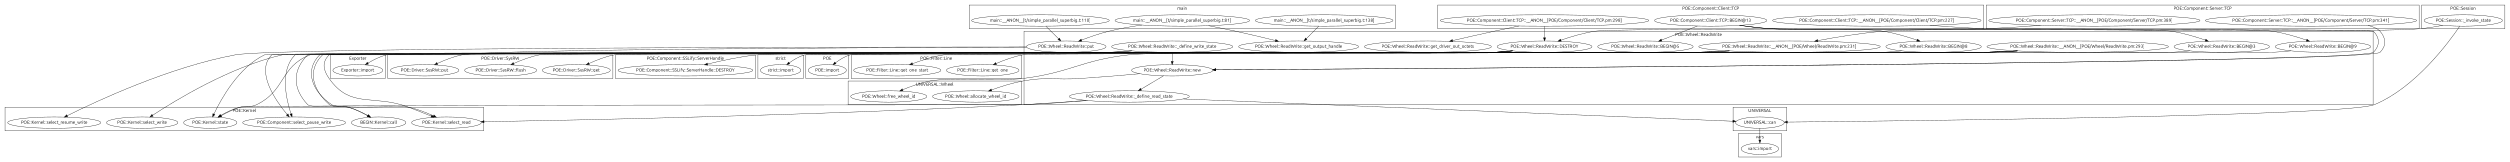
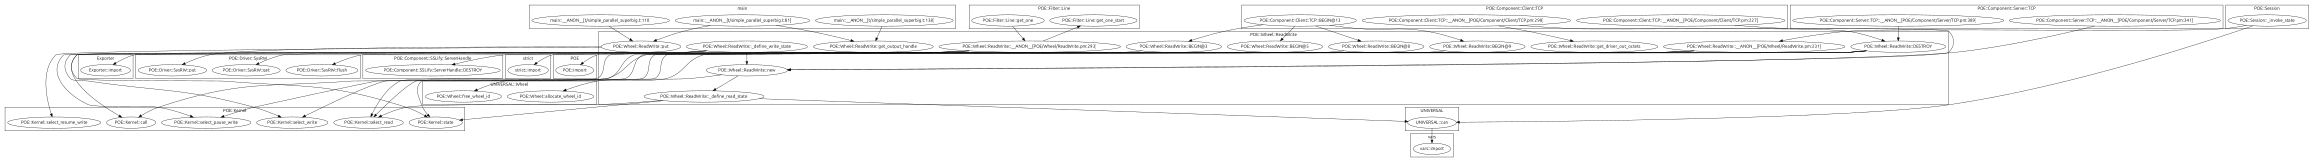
  digraph {
    fontname=Ubuntu
    node [fontname=Ubuntu]
    edge [fontname=Ubuntu]
    "POE::Wheel::free_wheel_id"
    "POE::Wheel::allocate_wheel_id"
    "main::__ANON__[t/simple_parallel_superbig.t:138]"
    "main::__ANON__[t/simple_parallel_superbig.t:81]"
    "main::__ANON__[t/simple_parallel_superbig.t:110]"
    n6 [label="POE::Component::Client::TCP::BEGIN@13"]
    "POE::Component::Client::TCP::__ANON__[POE/Component/Client/TCP.pm:298]"
    "POE::Component::Client::TCP::__ANON__[POE/Component/Client/TCP.pm:227]"
    "vars::import"
    "POE::Driver::SysRW::flush"
    "POE::Driver::SysRW::get"
    "POE::Driver::SysRW::put"
    "POE::Filter::Line::get_one"
    "POE::Filter::Line::get_one_start"
    "POE::Wheel::ReadWrite::BEGIN@8"
    "POE::Wheel::ReadWrite::_define_read_state"
    "POE::Wheel::ReadWrite::__ANON__[POE/Wheel/ReadWrite.pm:231]"
    "POE::Wheel::ReadWrite::DESTROY"
    "POE::Wheel::ReadWrite::BEGIN@3"
    "POE::Wheel::ReadWrite::new"
    "POE::Wheel::ReadWrite::get_driver_out_octets"
    "POE::Wheel::ReadWrite::BEGIN@9"
    "POE::Wheel::ReadWrite::BEGIN@5"
    "POE::Wheel::ReadWrite::get_output_handle"
    "POE::Wheel::ReadWrite::__ANON__[POE/Wheel/ReadWrite.pm:293]"
    "POE::Wheel::ReadWrite::_define_write_state"
    "POE::Wheel::ReadWrite::put"
    "POE::Session::_invoke_state"
    "POE::Component::Server::TCP::__ANON__[POE/Component/Server/TCP.pm:389]"
    "POE::Component::Server::TCP::__ANON__[POE/Component/Server/TCP.pm:341]"
    "POE::Kernel::select_read"
    "POE::Kernel::select_write"
-   "POE::Kernel::call" [label="BEGIN::Kernel::call"]
+   "POE::Kernel::call"
    "POE::Kernel::state"
    "POE::Kernel::select_resume_write"
-   "POE::Kernel::select_pause_write" [label="POE::Component::select_pause_write"]
+   "POE::Kernel::select_pause_write"
    "POE::Component::SSLify::ServerHandle::DESTROY"
    "Exporter::import"
    "strict::import"
    "UNIVERSAL::can"
    "POE::import"
    subgraph cluster_1 {
      label="UNIVERSAL::Wheel"
      "POE::Wheel::free_wheel_id"
      "POE::Wheel::allocate_wheel_id"
    }
    subgraph cluster_2 {
      label=main
      "main::__ANON__[t/simple_parallel_superbig.t:138]"
      "main::__ANON__[t/simple_parallel_superbig.t:81]"
      "main::__ANON__[t/simple_parallel_superbig.t:110]"
    }
    subgraph cluster_3 {
      label="POE::Component::Client::TCP"
      n6
      "POE::Component::Client::TCP::__ANON__[POE/Component/Client/TCP.pm:298]"
      "POE::Component::Client::TCP::__ANON__[POE/Component/Client/TCP.pm:227]"
    }
    subgraph cluster_4 {
      label=vars
      "vars::import"
    }
    subgraph cluster_5 {
      label="POE::Driver::SysRW"
      "POE::Driver::SysRW::flush"
      "POE::Driver::SysRW::get"
      "POE::Driver::SysRW::put"
    }
    subgraph cluster_6 {
      label="POE::Filter::Line"
      "POE::Filter::Line::get_one"
      "POE::Filter::Line::get_one_start"
    }
    subgraph cluster_7 {
      label="POE::Wheel::ReadWrite"
      "POE::Wheel::ReadWrite::BEGIN@8"
      "POE::Wheel::ReadWrite::_define_read_state"
      "POE::Wheel::ReadWrite::__ANON__[POE/Wheel/ReadWrite.pm:231]"
      "POE::Wheel::ReadWrite::DESTROY"
      "POE::Wheel::ReadWrite::BEGIN@3"
      "POE::Wheel::ReadWrite::new"
      "POE::Wheel::ReadWrite::get_driver_out_octets"
      "POE::Wheel::ReadWrite::BEGIN@9"
      "POE::Wheel::ReadWrite::BEGIN@5"
      "POE::Wheel::ReadWrite::get_output_handle"
      "POE::Wheel::ReadWrite::__ANON__[POE/Wheel/ReadWrite.pm:293]"
      "POE::Wheel::ReadWrite::_define_write_state"
      "POE::Wheel::ReadWrite::put"
    }
    subgraph cluster_8 {
      label="POE::Session"
      "POE::Session::_invoke_state"
    }
    subgraph cluster_9 {
      label="POE::Component::Server::TCP"
      "POE::Component::Server::TCP::__ANON__[POE/Component/Server/TCP.pm:389]"
      "POE::Component::Server::TCP::__ANON__[POE/Component/Server/TCP.pm:341]"
    }
    subgraph cluster_10 {
      label="POE::Kernel"
      "POE::Kernel::select_read"
      "POE::Kernel::select_write"
      "POE::Kernel::call"
      "POE::Kernel::state"
      "POE::Kernel::select_resume_write"
      "POE::Kernel::select_pause_write"
    }
    subgraph cluster_11 {
      label="POE::Component::SSLify::ServerHandle"
      "POE::Component::SSLify::ServerHandle::DESTROY"
    }
    subgraph cluster_12 {
      label=Exporter
      "Exporter::import"
    }
    subgraph cluster_13 {
      label="strict"
      "strict::import"
    }
    subgraph cluster_14 {
      label=UNIVERSAL
      "UNIVERSAL::can"
    }
    subgraph cluster_15 {
      label=POE
      "POE::import"
    }
    "main::__ANON__[t/simple_parallel_superbig.t:138]" -> "POE::Wheel::ReadWrite::get_output_handle"
    "main::__ANON__[t/simple_parallel_superbig.t:81]" -> "POE::Wheel::ReadWrite::get_output_handle"
    "main::__ANON__[t/simple_parallel_superbig.t:81]" -> "POE::Wheel::ReadWrite::put"
    "main::__ANON__[t/simple_parallel_superbig.t:110]" -> "POE::Wheel::ReadWrite::put"
    n6 -> "POE::Wheel::ReadWrite::BEGIN@8"
    n6 -> "POE::Wheel::ReadWrite::BEGIN@3"
    n6 -> "POE::Wheel::ReadWrite::BEGIN@9"
    n6 -> "POE::Wheel::ReadWrite::BEGIN@5"
    "POE::Component::Client::TCP::__ANON__[POE/Component/Client/TCP.pm:298]" -> "POE::Wheel::ReadWrite::DESTROY"
    "POE::Component::Client::TCP::__ANON__[POE/Component/Client/TCP.pm:298]" -> "POE::Wheel::ReadWrite::get_driver_out_octets"
    "POE::Component::Client::TCP::__ANON__[POE/Component/Client/TCP.pm:227]" -> "POE::Wheel::ReadWrite::new"
    "POE::Wheel::ReadWrite::BEGIN@8" -> "Exporter::import"
    "POE::Wheel::ReadWrite::_define_read_state" -> "POE::Kernel::select_read"
    "POE::Wheel::ReadWrite::_define_read_state" -> "POE::Kernel::state"
    "POE::Wheel::ReadWrite::_define_read_state" -> "UNIVERSAL::can"
    "POE::Wheel::ReadWrite::__ANON__[POE/Wheel/ReadWrite.pm:231]" -> "POE::Driver::SysRW::flush"
    "POE::Wheel::ReadWrite::__ANON__[POE/Wheel/ReadWrite.pm:231]" -> "POE::Kernel::call"
    "POE::Wheel::ReadWrite::__ANON__[POE/Wheel/ReadWrite.pm:231]" -> "POE::Kernel::select_pause_write"
    "POE::Wheel::ReadWrite::DESTROY" -> "POE::Wheel::free_wheel_id"
    "POE::Wheel::ReadWrite::DESTROY" -> "POE::Kernel::select_read"
    "POE::Wheel::ReadWrite::DESTROY" -> "POE::Kernel::select_write"
    "POE::Wheel::ReadWrite::DESTROY" -> "POE::Kernel::state"
    "POE::Wheel::ReadWrite::DESTROY" -> "POE::Component::SSLify::ServerHandle::DESTROY"
    "POE::Wheel::ReadWrite::BEGIN@3" -> "strict::import"
    "POE::Wheel::ReadWrite::new" -> "POE::Wheel::allocate_wheel_id"
    "POE::Wheel::ReadWrite::new" -> "POE::Wheel::ReadWrite::_define_read_state"
    "POE::Wheel::ReadWrite::BEGIN@9" -> "POE::import"
    "POE::Wheel::ReadWrite::__ANON__[POE/Wheel/ReadWrite.pm:293]" -> "POE::Driver::SysRW::get"
-   "POE::Wheel::ReadWrite::__ANON__[POE/Wheel/ReadWrite.pm:293]" -> "POE::Filter::Line::get_one"
+   "POE::Filter::Line::get_one" -> "POE::Wheel::ReadWrite::__ANON__[POE/Wheel/ReadWrite.pm:293]"
    "POE::Wheel::ReadWrite::__ANON__[POE/Wheel/ReadWrite.pm:293]" -> "POE::Filter::Line::get_one_start"
    "POE::Wheel::ReadWrite::__ANON__[POE/Wheel/ReadWrite.pm:293]" -> "POE::Kernel::select_read"
    "POE::Wheel::ReadWrite::__ANON__[POE/Wheel/ReadWrite.pm:293]" -> "POE::Kernel::call"
    "POE::Wheel::ReadWrite::_define_write_state" -> "POE::Wheel::ReadWrite::new"
+   "POE::Wheel::ReadWrite::_define_write_state" -> "POE::Kernel::select_write"
    "POE::Wheel::ReadWrite::_define_write_state" -> "POE::Kernel::state"
    "POE::Wheel::ReadWrite::_define_write_state" -> "POE::Kernel::select_pause_write"
    "POE::Wheel::ReadWrite::put" -> "POE::Driver::SysRW::put"
    "POE::Wheel::ReadWrite::put" -> "POE::Kernel::select_resume_write"
    "POE::Session::_invoke_state" -> "POE::Wheel::ReadWrite::__ANON__[POE/Wheel/ReadWrite.pm:231]"
    "POE::Session::_invoke_state" -> "UNIVERSAL::can"
    "POE::Component::Server::TCP::__ANON__[POE/Component/Server/TCP.pm:389]" -> "POE::Wheel::ReadWrite::DESTROY"
    "POE::Component::Server::TCP::__ANON__[POE/Component/Server/TCP.pm:341]" -> "POE::Wheel::ReadWrite::new"
    "UNIVERSAL::can" -> "vars::import"
  }
